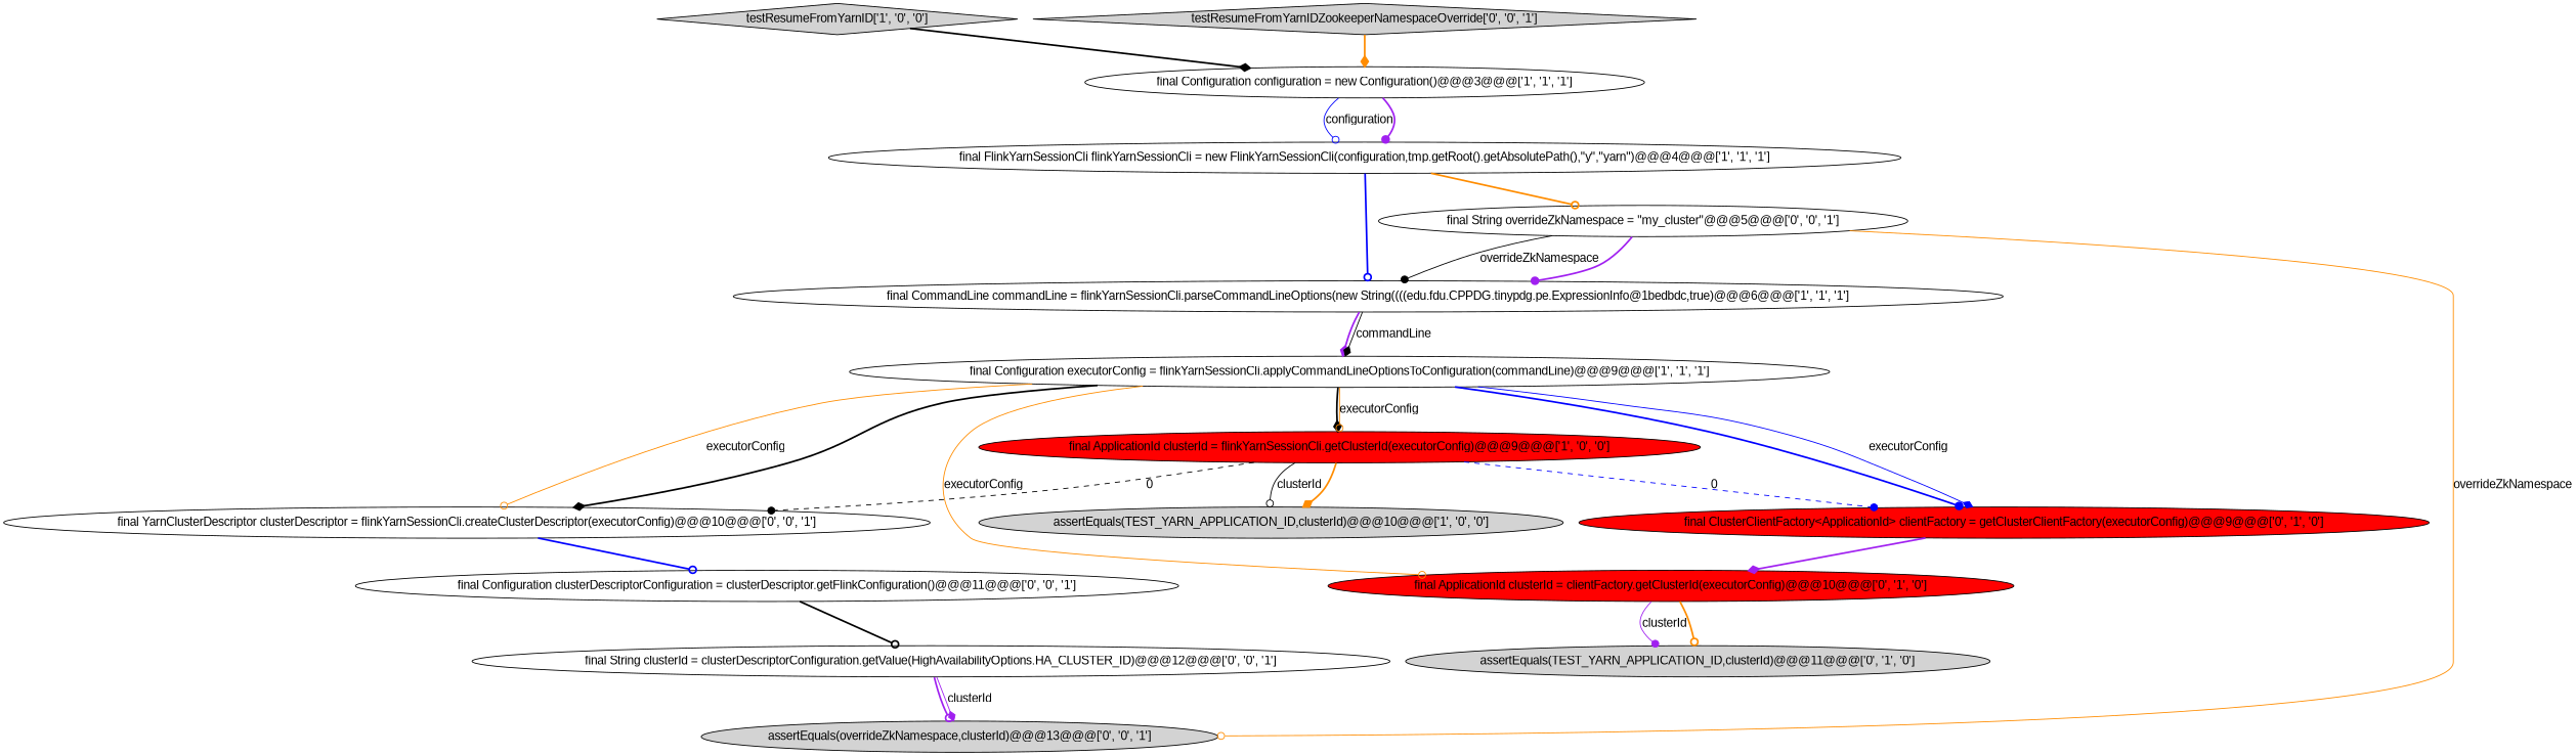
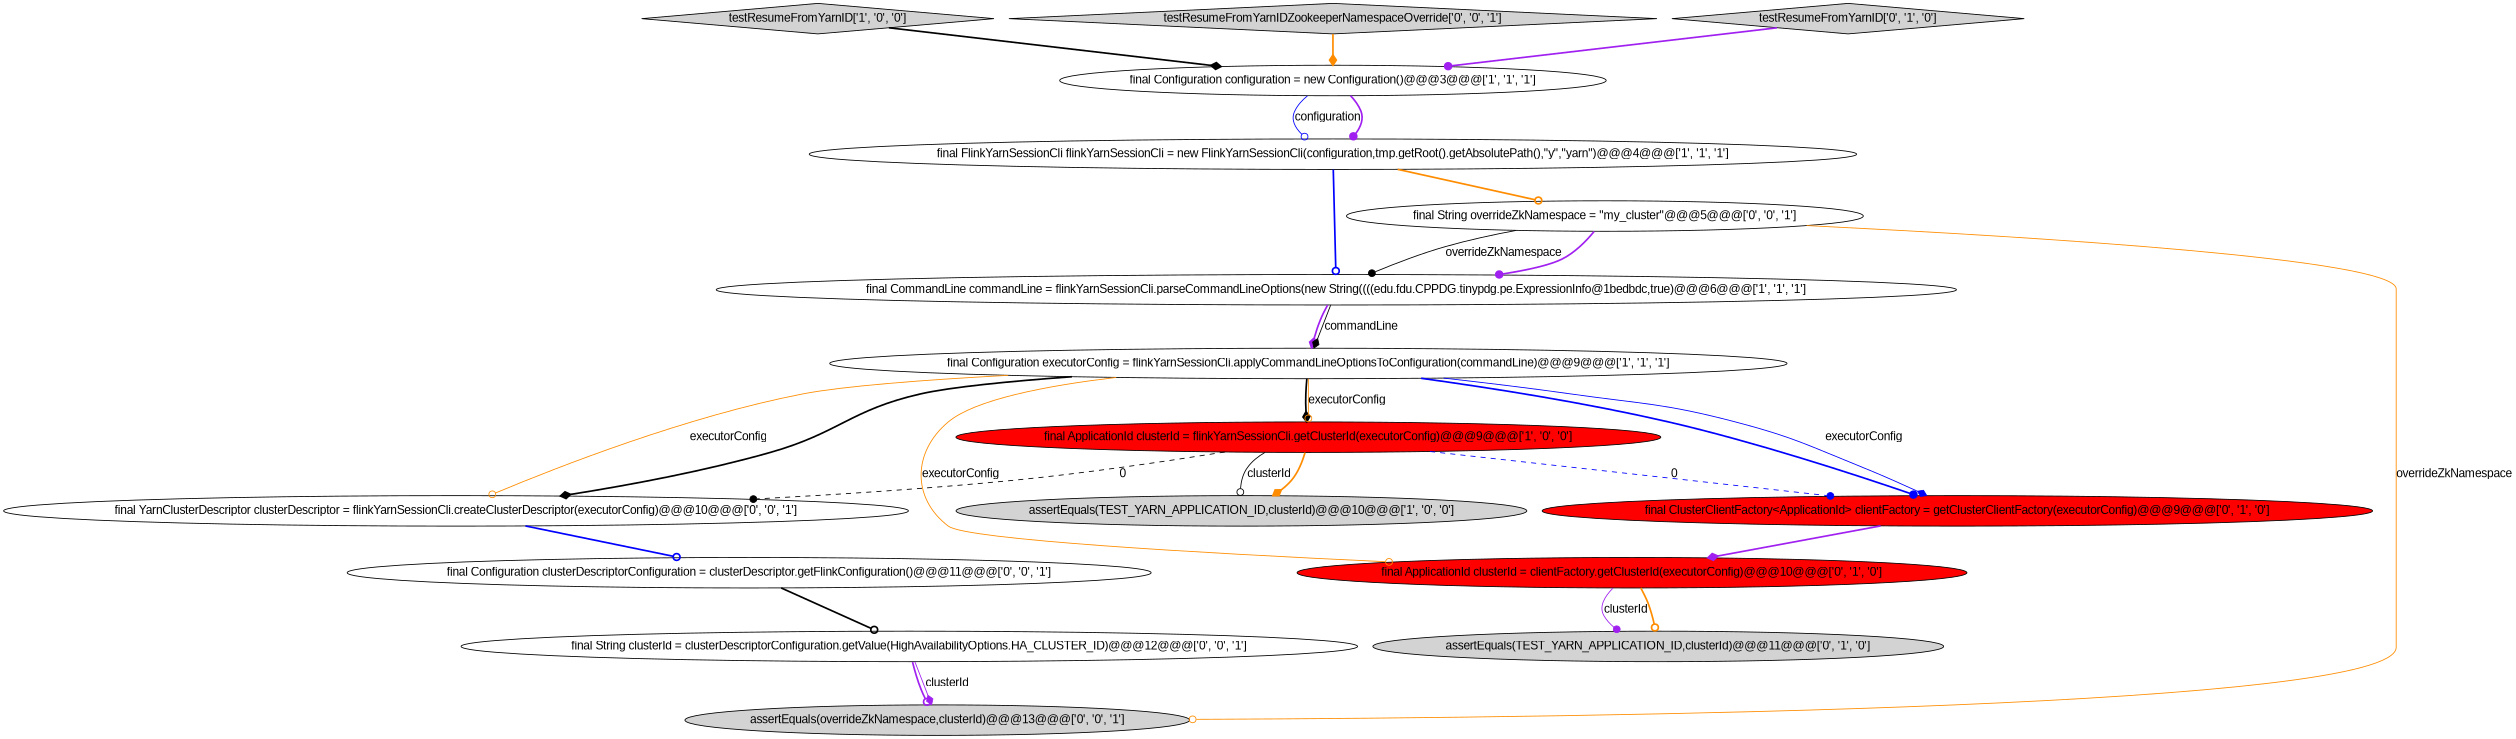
  digraph {
    fontname="Liberation Sans"
    node [fillcolor=white shape=ellipse style=filled fontname="Liberation Sans"]
    edge [style=bold color=purple arrowhead=odot fontname="Liberation Sans"]
    n1 [label="final CommandLine commandLine = flinkYarnSessionCli.parseCommandLineOptions(new String((((edu.fdu.CPPDG.tinypdg.pe.ExpressionInfo@1bedbdc,true)@@@6@@@['1', '1', '1']"]
    n2 [label="final Configuration executorConfig = flinkYarnSessionCli.applyCommandLineOptionsToConfiguration(commandLine)@@@9@@@['1', '1', '1']"]
    n3 [fillcolor=lightgray label="assertEquals(overrideZkNamespace,clusterId)@@@13@@@['0', '0', '1']"]
    n4 [label="final YarnClusterDescriptor clusterDescriptor = flinkYarnSessionCli.createClusterDescriptor(executorConfig)@@@10@@@['0', '0', '1']"]
    n5 [label="final Configuration clusterDescriptorConfiguration = clusterDescriptor.getFlinkConfiguration()@@@11@@@['0', '0', '1']"]
    n6 [label="final String clusterId = clusterDescriptorConfiguration.getValue(HighAvailabilityOptions.HA_CLUSTER_ID)@@@12@@@['0', '0', '1']"]
    n7 [fillcolor=red label="final ApplicationId clusterId = clientFactory.getClusterId(executorConfig)@@@10@@@['0', '1', '0']"]
    n8 [fillcolor=lightgray label="assertEquals(TEST_YARN_APPLICATION_ID,clusterId)@@@11@@@['0', '1', '0']"]
    n9 [fillcolor=lightgray label="testResumeFromYarnID['1', '0', '0']" shape=diamond]
    n10 [label="final Configuration configuration = new Configuration()@@@3@@@['1', '1', '1']"]
    n11 [fillcolor=lightgray label="assertEquals(TEST_YARN_APPLICATION_ID,clusterId)@@@10@@@['1', '0', '0']"]
    n12 [fillcolor=lightgray label="testResumeFromYarnIDZookeeperNamespaceOverride['0', '0', '1']" shape=diamond]
    n13 [label="final FlinkYarnSessionCli flinkYarnSessionCli = new FlinkYarnSessionCli(configuration,tmp.getRoot().getAbsolutePath(),\"y\",\"yarn\")@@@4@@@['1', '1', '1']"]
    n14 [fillcolor=red label="final ApplicationId clusterId = flinkYarnSessionCli.getClusterId(executorConfig)@@@9@@@['1', '0', '0']"]
    n15 [fillcolor=red label="final ClusterClientFactory<ApplicationId> clientFactory = getClusterClientFactory(executorConfig)@@@9@@@['0', '1', '0']"]
    n16 [label="final String overrideZkNamespace = \"my_cluster\"@@@5@@@['0', '0', '1']"]
+   n17 [fillcolor=lightgray label="testResumeFromYarnID['0', '1', '0']" shape=diamond]
    n1 -> n2 [arrowhead=diamond]
    n1 -> n2 [label=commandLine style=solid color=black arrowhead=diamond]
    n2 -> n4 [label=executorConfig style=solid color=darkorange]
    n2 -> n4 [color=black arrowhead=diamond]
    n2 -> n7 [label=executorConfig style=solid color=darkorange]
    n2 -> n14 [color=black arrowhead=diamond]
    n2 -> n14 [label=executorConfig style=solid color=darkorange]
    n2 -> n15 [color=blue arrowhead=dot]
    n2 -> n15 [label=executorConfig style=solid color=blue arrowhead=diamond]
    n4 -> n5 [color=blue]
    n5 -> n6 [color=black]
    n6 -> n3
    n6 -> n3 [label=clusterId style=solid arrowhead=diamond]
    n7 -> n8 [label=clusterId style=solid arrowhead=dot]
    n7 -> n8 [color=darkorange]
    n9 -> n10 [color=black arrowhead=diamond]
    n10 -> n13 [label=configuration style=solid color=blue]
    n10 -> n13 [arrowhead=dot]
    n12 -> n10 [color=darkorange arrowhead=diamond]
    n13 -> n1 [color=blue]
    n13 -> n16 [color=darkorange]
    n14 -> n4 [label=0 style=dashed color=black arrowhead=dot]
    n14 -> n11 [label=clusterId style=solid color=black]
    n14 -> n11 [color=darkorange arrowhead=diamond]
    n14 -> n15 [label=0 style=dashed color=blue arrowhead=dot]
    n15 -> n7 [arrowhead=diamond]
    n16 -> n1 [label=overrideZkNamespace style=solid color=black arrowhead=dot]
    n16 -> n1 [arrowhead=dot]
    n16 -> n3 [label=overrideZkNamespace style=solid color=darkorange]
+   n17 -> n10 [arrowhead=dot]
  }
